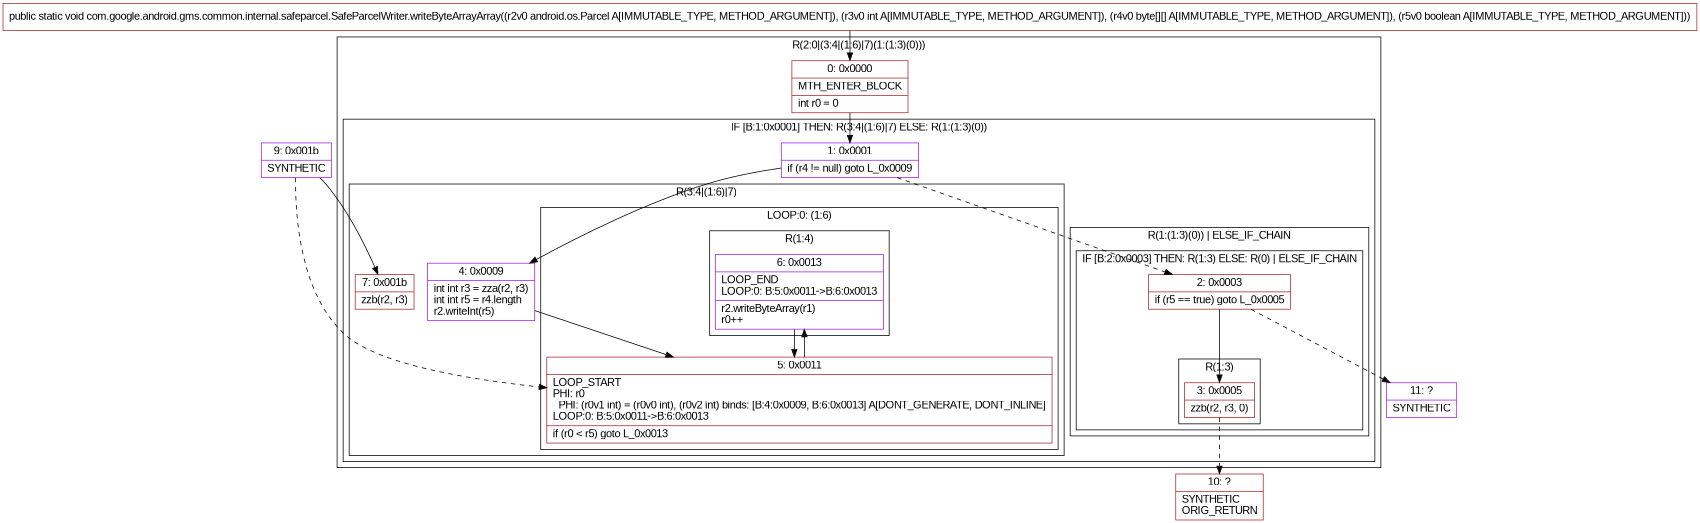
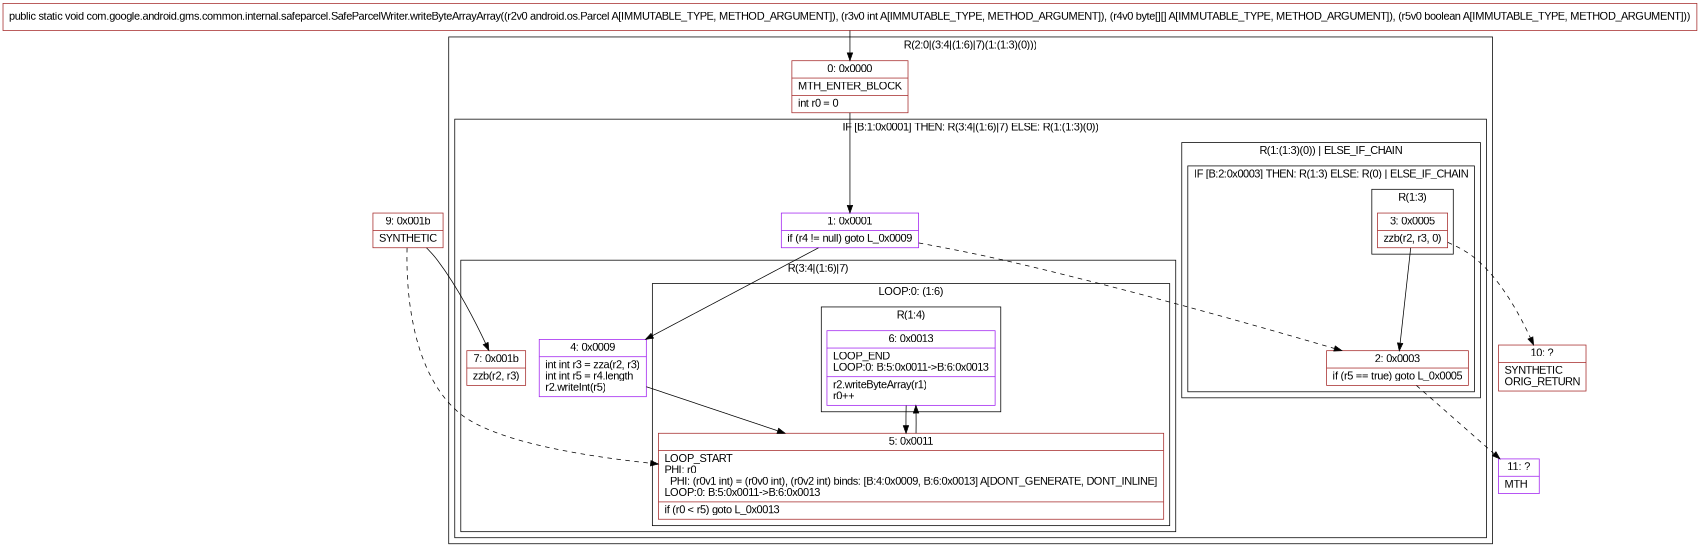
  digraph {
    fontname="Liberation Sans"
    node [color=brown fontname="Liberation Sans" shape=record]
    edge [fontname="Liberation Sans"]
    n1 [color=purple label="{6\:\ 0x0013|LOOP_END\lLOOP:0: B:5:0x0011\-\>B:6:0x0013\l|r2.writeByteArray(r1)\lr0++\l}"]
    n2 [label="{5\:\ 0x0011|LOOP_START\lPHI: r0 \l  PHI: (r0v1 int) = (r0v0 int), (r0v2 int) binds: [B:4:0x0009, B:6:0x0013] A[DONT_GENERATE, DONT_INLINE]\lLOOP:0: B:5:0x0011\-\>B:6:0x0013\l|if (r0 \< r5) goto L_0x0013\l}"]
    n3 [color=purple label="{4\:\ 0x0009|int int r3 = zza(r2, r3)\lint int r5 = r4.length\lr2.writeInt(r5)\l}"]
    n4 [label="{7\:\ 0x001b|zzb(r2, r3)\l}"]
    n5 [label="{3\:\ 0x0005|zzb(r2, r3, 0)\l}"]
    n6 [label="{2\:\ 0x0003|if (r5 == true) goto L_0x0005\l}"]
    n7 [color=purple label="{1\:\ 0x0001|if (r4 != null) goto L_0x0009\l}"]
    n8 [label="{0\:\ 0x0000|MTH_ENTER_BLOCK\l|int r0 = 0\l}"]
    n9 [label="{10\:\ ?|SYNTHETIC\lORIG_RETURN\l}"]
-   n10 [color=purple label="{11\:\ ?|SYNTHETIC\l}"]
-   n11 [color=purple label="{9\:\ 0x001b|SYNTHETIC\l}"]
+   n10 [color=purple label="{11\:\ ?|MTH\l}"]
+   n11 [label="{9\:\ 0x001b|SYNTHETIC\l}"]
    n12 [label="{public static void com.google.android.gms.common.internal.safeparcel.SafeParcelWriter.writeByteArrayArray((r2v0 android.os.Parcel A[IMMUTABLE_TYPE, METHOD_ARGUMENT]), (r3v0 int A[IMMUTABLE_TYPE, METHOD_ARGUMENT]), (r4v0 byte[][] A[IMMUTABLE_TYPE, METHOD_ARGUMENT]), (r5v0 boolean A[IMMUTABLE_TYPE, METHOD_ARGUMENT])) }"]
    subgraph cluster_1 {
      label="R(2:0|(3:4|(1:6)|7)(1:(1:3)(0)))"
      n8
      subgraph cluster_2 {
        label="IF [B:1:0x0001] THEN: R(3:4|(1:6)|7) ELSE: R(1:(1:3)(0))"
        n7
        subgraph cluster_3 {
          label="R(3:4|(1:6)|7)"
          n3
          n4
          subgraph cluster_4 {
            label="LOOP:0: (1:6)"
            n2
            subgraph cluster_5 {
              label="R(1:4)"
              n1
            }
          }
        }
        subgraph cluster_6 {
          label="R(1:(1:3)(0)) | ELSE_IF_CHAIN\l"
          subgraph cluster_7 {
            label="IF [B:2:0x0003] THEN: R(1:3) ELSE: R(0) | ELSE_IF_CHAIN\l"
            n6
            subgraph cluster_8 {
              label="R(1:3)"
              n5
            }
            subgraph cluster_9 {
              label="R(0)"
            }
          }
        }
      }
    }
    n1 -> n2
    n2 -> n1
    n3 -> n2
    n5 -> n9 [style=dashed]
-   n6 -> n5
+   n5 -> n6
    n6 -> n10 [style=dashed]
    n7 -> n3
    n7 -> n6 [style=dashed]
    n8 -> n7
    n11 -> n2 [style=dashed]
    n11 -> n4
    n12 -> n8
  }
